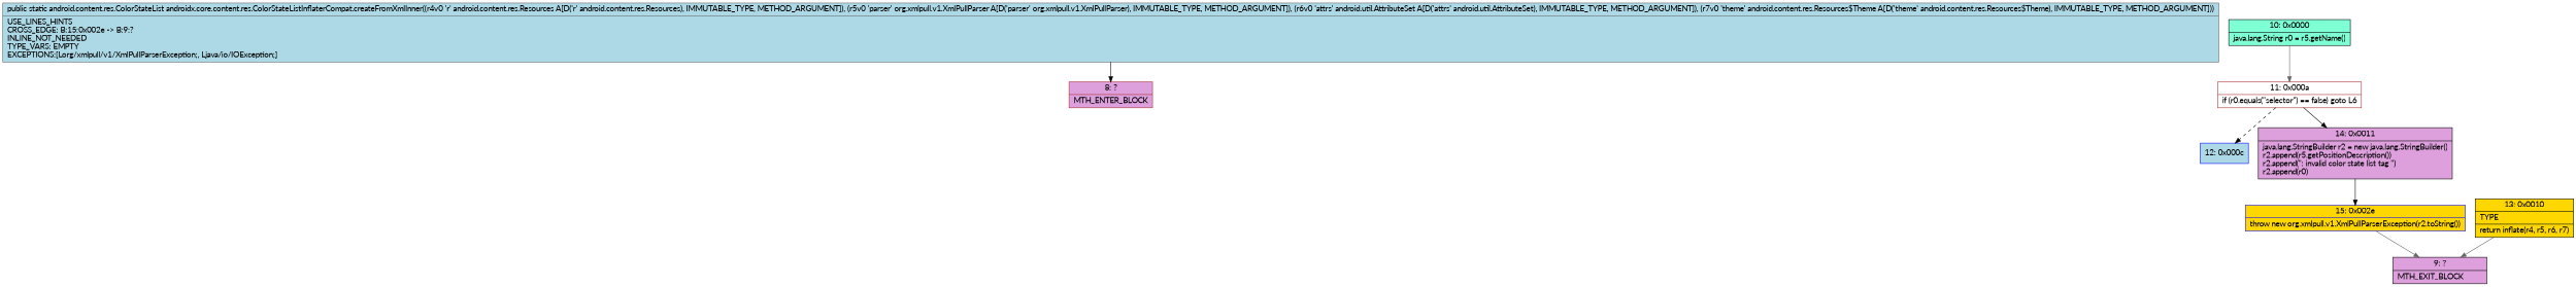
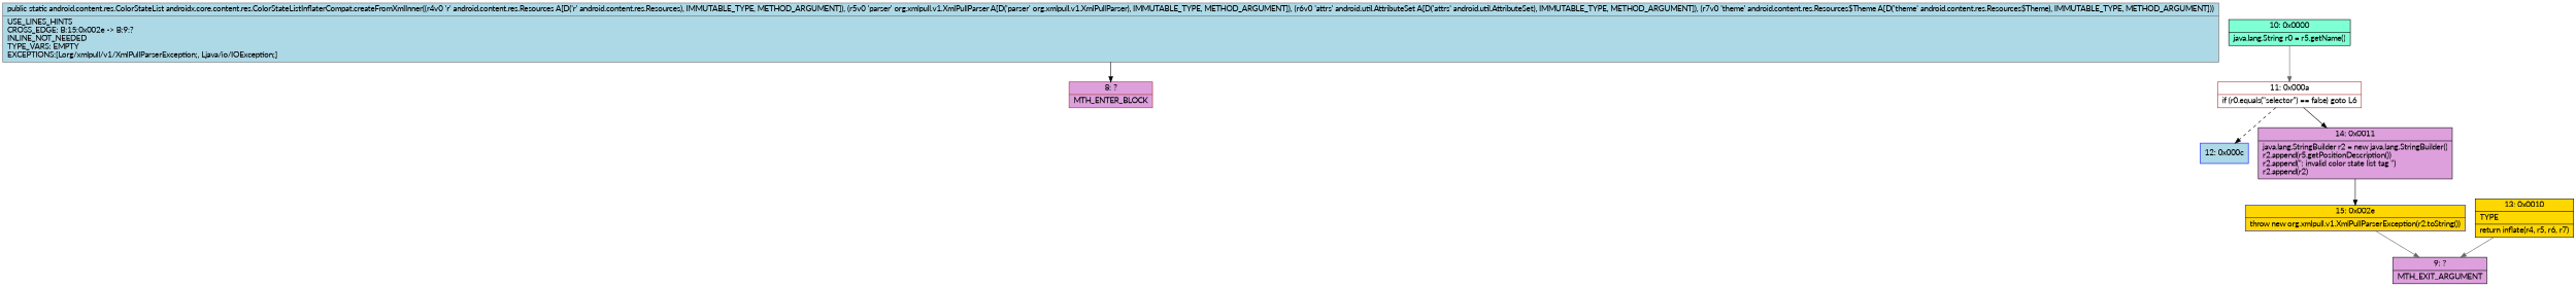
  digraph {
    fontname=Lato
    node [color=black fillcolor=plum fontname=Lato shape=record style=filled]
    edge [color=black fontname=Lato]
    n1 [color=brown label="{8\:\ ?|MTH_ENTER_BLOCK\l}"]
    n2 [fillcolor=aquamarine label="{10\:\ 0x0000|java.lang.String r0 = r5.getName()\l}"]
    n3 [color=brown fillcolor=white label="{11\:\ 0x000a|if (r0.equals(\"selector\") == false) goto L6\l}"]
    n4 [color=blue fillcolor=lightblue label="{12\:\ 0x000c}"]
-   n5 [label="{14\:\ 0x0011|java.lang.StringBuilder r2 = new java.lang.StringBuilder()\lr2.append(r5.getPositionDescription())\lr2.append(\": invalid color state list tag \")\lr2.append(r0)\l}"]
+   n5 [label="{14\:\ 0x0011|java.lang.StringBuilder r2 = new java.lang.StringBuilder()\lr2.append(r5.getPositionDescription())\lr2.append(\": invalid color state list tag \")\lr2.append(r2)\l}"]
    n6 [color=blue fillcolor=gold label="{15\:\ 0x002e|throw new org.xmlpull.v1.XmlPullParserException(r2.toString())\l}"]
    n7 [fillcolor=gold label="{13\:\ 0x0010|TYPE\l|return inflate(r4, r5, r6, r7)\l}"]
-   n8 [label="{9\:\ ?|MTH_EXIT_BLOCK\l}"]
+   n8 [label="{9\:\ ?|MTH_EXIT_ARGUMENT\l}"]
    n9 [color=gray40 fillcolor=lightblue label="{public static android.content.res.ColorStateList androidx.core.content.res.ColorStateListInflaterCompat.createFromXmlInner((r4v0 'r' android.content.res.Resources A[D('r' android.content.res.Resources), IMMUTABLE_TYPE, METHOD_ARGUMENT]), (r5v0 'parser' org.xmlpull.v1.XmlPullParser A[D('parser' org.xmlpull.v1.XmlPullParser), IMMUTABLE_TYPE, METHOD_ARGUMENT]), (r6v0 'attrs' android.util.AttributeSet A[D('attrs' android.util.AttributeSet), IMMUTABLE_TYPE, METHOD_ARGUMENT]), (r7v0 'theme' android.content.res.Resources$Theme A[D('theme' android.content.res.Resources$Theme), IMMUTABLE_TYPE, METHOD_ARGUMENT]))  | USE_LINES_HINTS\lCROSS_EDGE: B:15:0x002e \-\> B:9:?\lINLINE_NOT_NEEDED\lTYPE_VARS: EMPTY\lEXCEPTIONS:[Lorg\/xmlpull\/v1\/XmlPullParserException;, Ljava\/io\/IOException;]\l}"]
    n2 -> n3 [color=gray40]
    n3 -> n4 [style=dashed]
    n3 -> n5
    n5 -> n6
    n6 -> n8 [color=gray40]
    n7 -> n8 [color=gray40]
    n9 -> n1
  }
